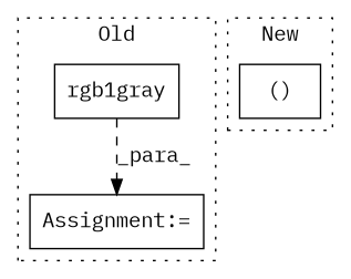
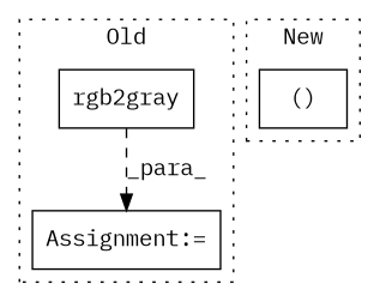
  digraph {
    fontname="IBM Plex Mono"
    node [shape=box fontname="IBM Plex Mono"]
-   n1 [a=32 l="9,1" label=rgb1gray s="1023,1038"]
+   n1 [a=32 l="9,1" label=rgb2gray s="1023,1038"]
    n2 [a=7 l=1 label="Assignment:=" s=1022]
    n3 [a=106 l=43 label="()" s=1005]
    subgraph cluster_1 {
      label=Old
      style=dotted
      n1
      n2
    }
    subgraph cluster_2 {
      label=New
      style=dotted
      n3
    }
    n1 -> n2 [label=_para_ style=dashed fontname="IBM Plex Mono"]
  }
